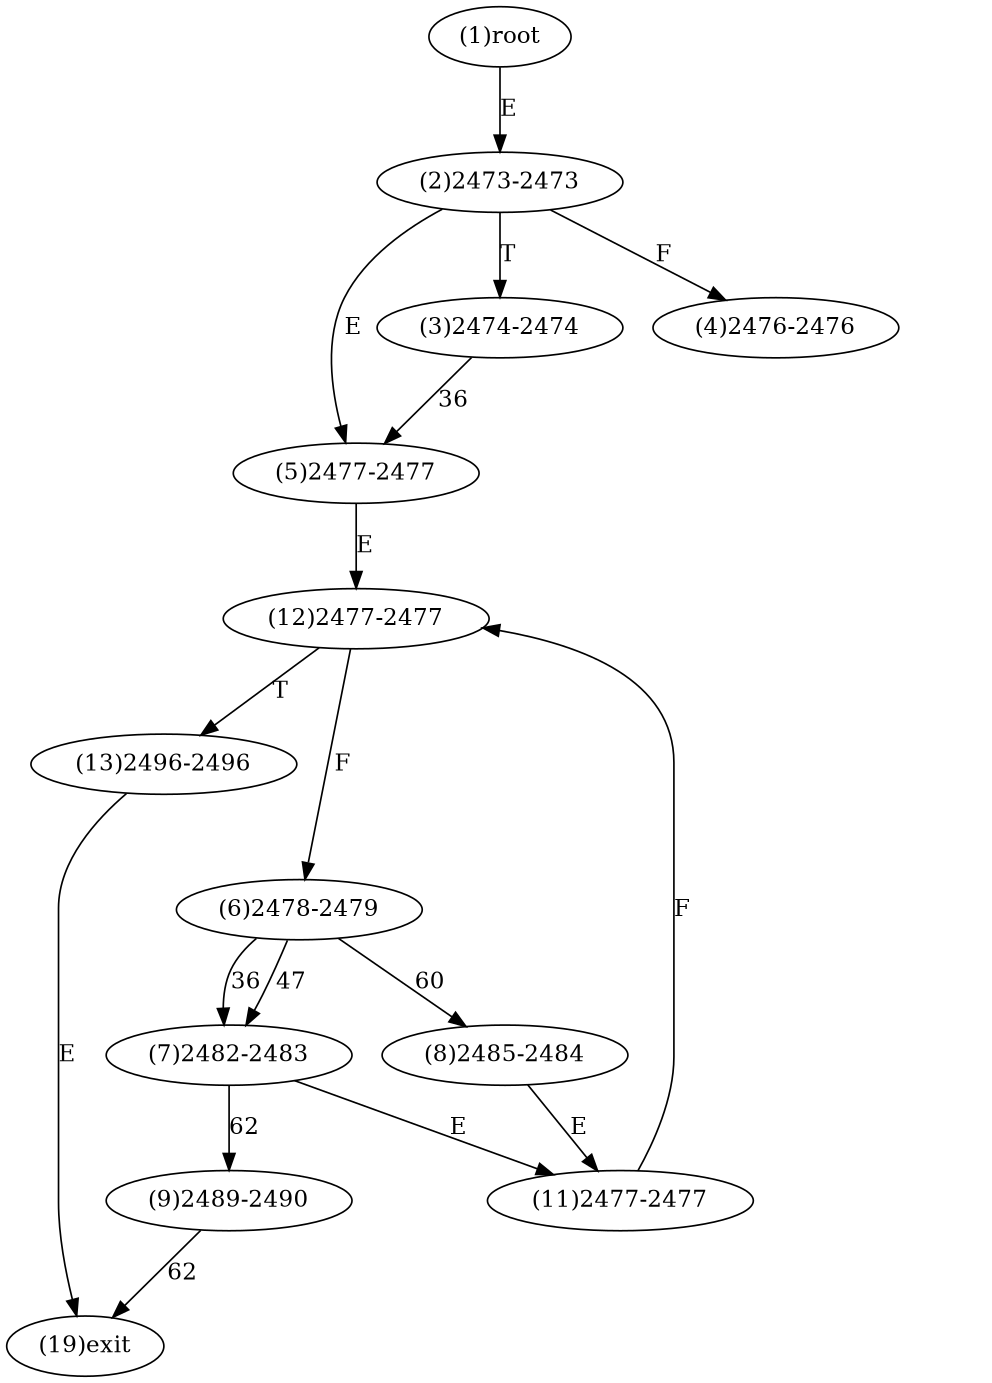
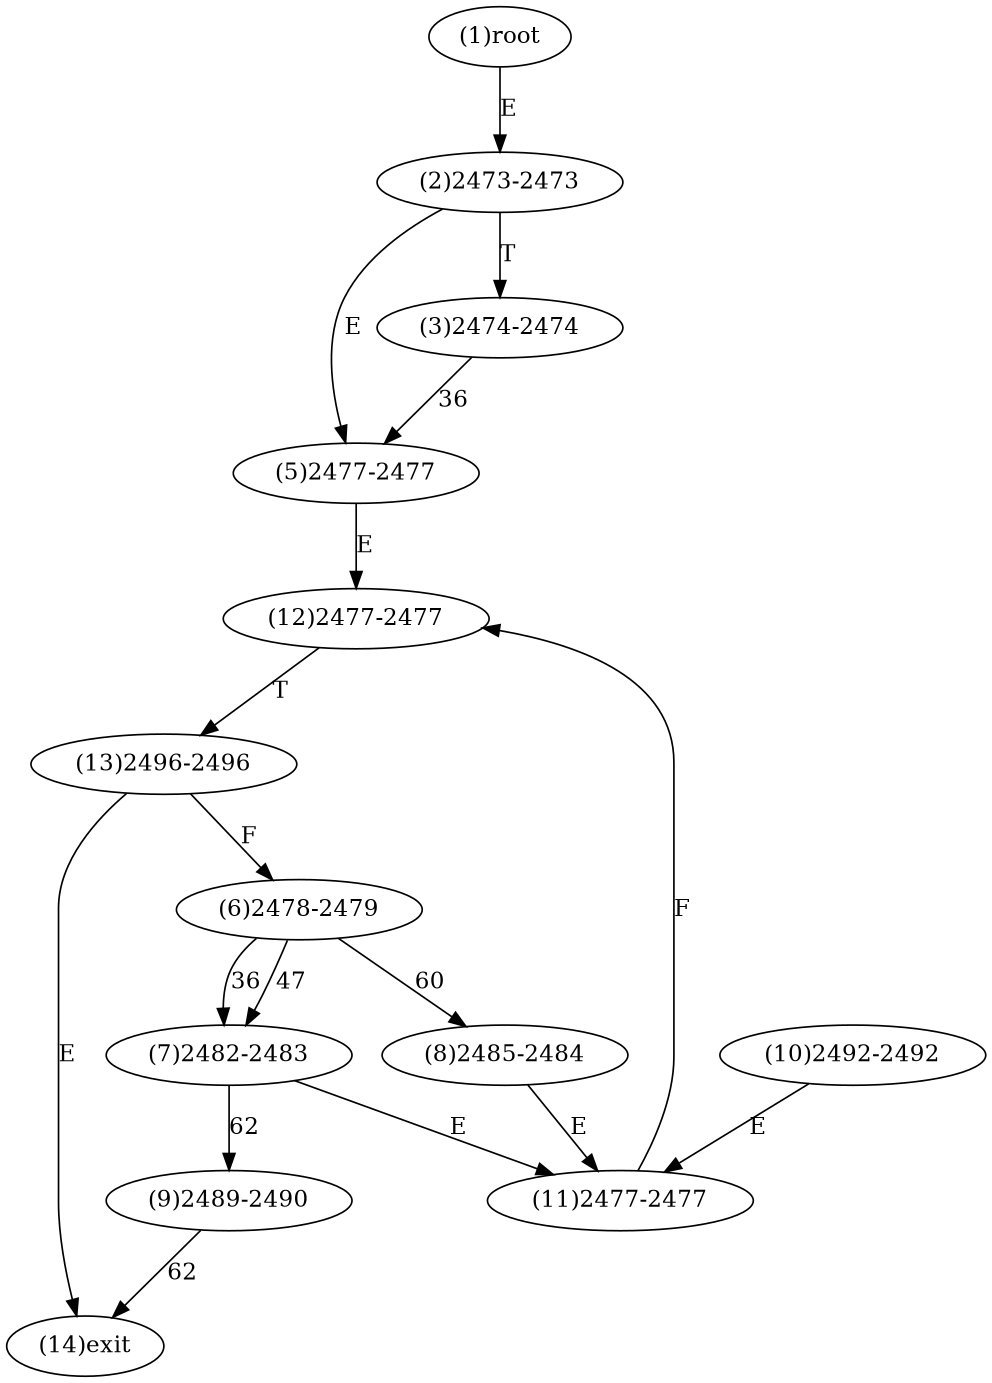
  digraph {
    n1 [label="(1)root"]
    n2 [label="(2)2473-2473"]
    n3 [label="(3)2474-2474"]
-   n4 [label="(4)2476-2476"]
    n5 [label="(5)2477-2477"]
    n6 [label="(12)2477-2477"]
    n7 [label="(6)2478-2479"]
    n8 [label="(13)2496-2496"]
    n9 [label="(7)2482-2483"]
    n10 [label="(8)2485-2484"]
    n11 [label="(9)2489-2490"]
    n12 [label="(11)2477-2477"]
-   n13 [label="(19)exit"]
+   n13 [label="(14)exit"]
+   n14 [label="(10)2492-2492"]
    n1 -> n2 [label=E]
    n2 -> n3 [label=T]
-   n2 -> n4 [label=F]
    n2 -> n5 [label=E]
    n3 -> n5 [label=36]
    n5 -> n6 [label=E]
-   n6 -> n7 [label=F]
+   n8 -> n7 [label=F]
    n6 -> n8 [label=T]
    n7 -> n9 [label=36]
    n7 -> n9 [label=47]
    n7 -> n10 [label=60]
    n8 -> n13 [label=E]
    n9 -> n11 [label=62]
    n9 -> n12 [label=E]
    n10 -> n12 [label=E]
    n11 -> n13 [label=62]
    n12 -> n6 [label=F]
+   n14 -> n12 [label=E]
  }
